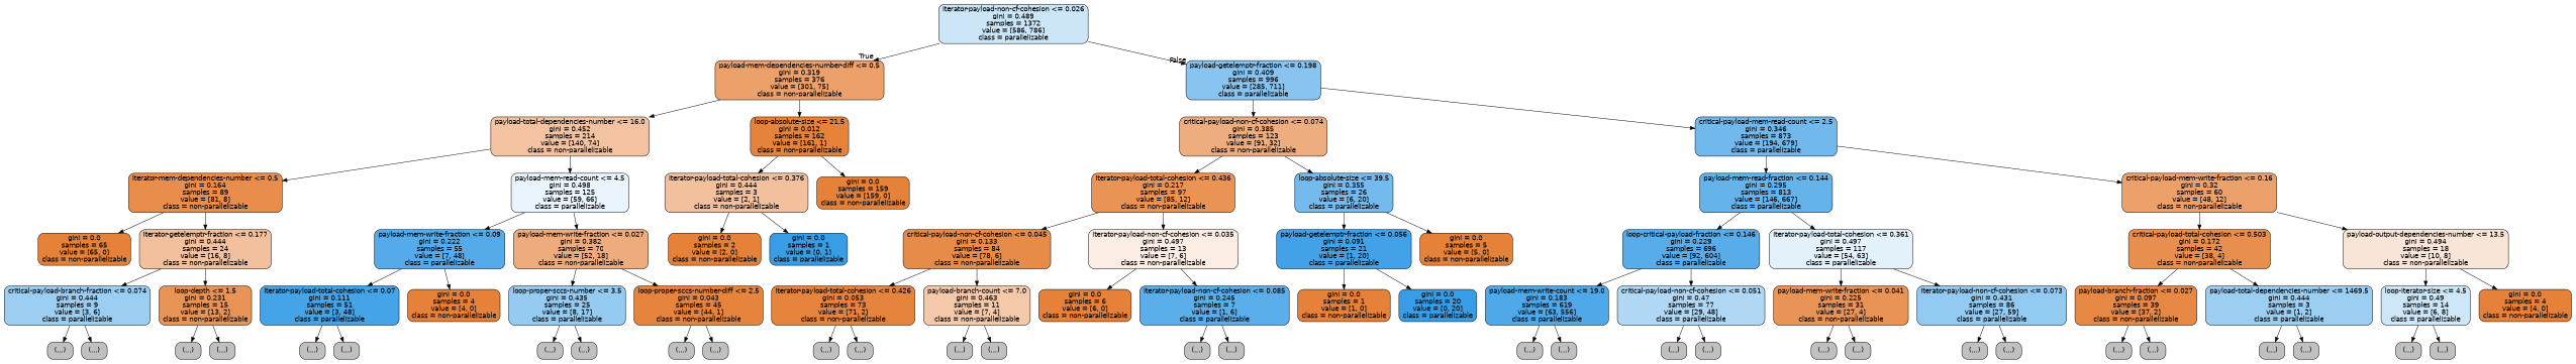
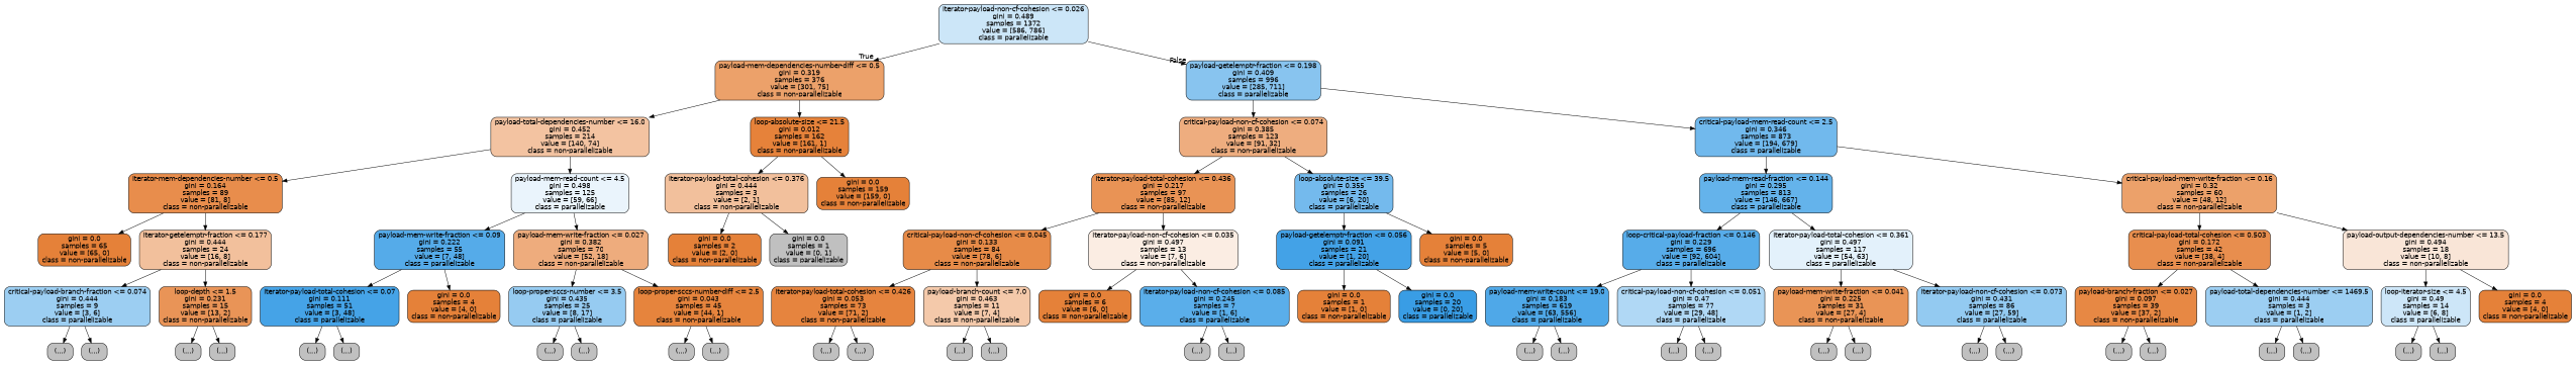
  digraph {
    node [color=black fillcolor="#C0C0C0" fontname=helvetica shape=box style="filled, rounded"]
    edge [fontname=helvetica]
    n1 [fillcolor="#399de541" label="iterator-payload-non-cf-cohesion <= 0.026\ngini = 0.489\nsamples = 1372\nvalue = [586, 786]\nclass = parallelizable"]
    n2 [fillcolor="#e58139bf" label="payload-mem-dependencies-number-diff <= 0.5\ngini = 0.319\nsamples = 376\nvalue = [301, 75]\nclass = non-parallelizable"]
    n3 [fillcolor="#399de599" label="payload-getelemptr-fraction <= 0.198\ngini = 0.409\nsamples = 996\nvalue = [285, 711]\nclass = parallelizable"]
    n4 [fillcolor="#e5813978" label="payload-total-dependencies-number <= 16.0\ngini = 0.452\nsamples = 214\nvalue = [140, 74]\nclass = non-parallelizable"]
    n5 [fillcolor="#e58139fd" label="loop-absolute-size <= 21.5\ngini = 0.012\nsamples = 162\nvalue = [161, 1]\nclass = non-parallelizable"]
    n6 [fillcolor="#e58139e6" label="iterator-mem-dependencies-number <= 0.5\ngini = 0.164\nsamples = 89\nvalue = [81, 8]\nclass = non-parallelizable"]
    n7 [fillcolor="#399de51b" label="payload-mem-read-count <= 4.5\ngini = 0.498\nsamples = 125\nvalue = [59, 66]\nclass = parallelizable"]
    n8 [fillcolor="#e58139ff" label="gini = 0.0\nsamples = 65\nvalue = [65, 0]\nclass = non-parallelizable"]
    n9 [fillcolor="#e581397f" label="iterator-getelemptr-fraction <= 0.177\ngini = 0.444\nsamples = 24\nvalue = [16, 8]\nclass = non-parallelizable"]
    n10 [fillcolor="#399de57f" label="critical-payload-branch-fraction <= 0.074\ngini = 0.444\nsamples = 9\nvalue = [3, 6]\nclass = parallelizable"]
    n11 [fillcolor="#e58139d8" label="loop-depth <= 1.5\ngini = 0.231\nsamples = 15\nvalue = [13, 2]\nclass = non-parallelizable"]
    n12 [label="(...)"]
    n13 [label="(...)"]
    n14 [label="(...)"]
    n15 [label="(...)"]
    n16 [fillcolor="#399de5da" label="payload-mem-write-fraction <= 0.09\ngini = 0.222\nsamples = 55\nvalue = [7, 48]\nclass = parallelizable"]
    n17 [fillcolor="#e58139a7" label="payload-mem-write-fraction <= 0.027\ngini = 0.382\nsamples = 70\nvalue = [52, 18]\nclass = non-parallelizable"]
    n18 [fillcolor="#399de5ef" label="iterator-payload-total-cohesion <= 0.07\ngini = 0.111\nsamples = 51\nvalue = [3, 48]\nclass = parallelizable"]
    n19 [fillcolor="#e58139ff" label="gini = 0.0\nsamples = 4\nvalue = [4, 0]\nclass = non-parallelizable"]
    n20 [label="(...)"]
    n21 [label="(...)"]
    n22 [fillcolor="#399de587" label="loop-proper-sccs-number <= 3.5\ngini = 0.435\nsamples = 25\nvalue = [8, 17]\nclass = parallelizable"]
    n23 [fillcolor="#e58139f9" label="loop-proper-sccs-number-diff <= 2.5\ngini = 0.043\nsamples = 45\nvalue = [44, 1]\nclass = non-parallelizable"]
    n24 [label="(...)"]
    n25 [label="(...)"]
    n26 [label="(...)"]
    n27 [label="(...)"]
    n28 [fillcolor="#e581397f" label="iterator-payload-total-cohesion <= 0.376\ngini = 0.444\nsamples = 3\nvalue = [2, 1]\nclass = non-parallelizable"]
    n29 [fillcolor="#e58139ff" label="gini = 0.0\nsamples = 159\nvalue = [159, 0]\nclass = non-parallelizable"]
    n30 [fillcolor="#e58139ff" label="gini = 0.0\nsamples = 2\nvalue = [2, 0]\nclass = non-parallelizable"]
-   n31 [fillcolor="#399de5ff" label="gini = 0.0\nsamples = 1\nvalue = [0, 1]\nclass = parallelizable"]
+   n31 [label="gini = 0.0\nsamples = 1\nvalue = [0, 1]\nclass = parallelizable"]
    n32 [fillcolor="#e58139a5" label="critical-payload-non-cf-cohesion <= 0.074\ngini = 0.385\nsamples = 123\nvalue = [91, 32]\nclass = non-parallelizable"]
    n33 [fillcolor="#399de5b6" label="critical-payload-mem-read-count <= 2.5\ngini = 0.346\nsamples = 873\nvalue = [194, 679]\nclass = parallelizable"]
    n34 [fillcolor="#e58139db" label="iterator-payload-total-cohesion <= 0.436\ngini = 0.217\nsamples = 97\nvalue = [85, 12]\nclass = non-parallelizable"]
    n35 [fillcolor="#399de5b3" label="loop-absolute-size <= 39.5\ngini = 0.355\nsamples = 26\nvalue = [6, 20]\nclass = parallelizable"]
    n36 [fillcolor="#e58139eb" label="critical-payload-non-cf-cohesion <= 0.045\ngini = 0.133\nsamples = 84\nvalue = [78, 6]\nclass = non-parallelizable"]
    n37 [fillcolor="#e5813924" label="iterator-payload-non-cf-cohesion <= 0.035\ngini = 0.497\nsamples = 13\nvalue = [7, 6]\nclass = non-parallelizable"]
    n38 [fillcolor="#e58139f8" label="iterator-payload-total-cohesion <= 0.426\ngini = 0.053\nsamples = 73\nvalue = [71, 2]\nclass = non-parallelizable"]
    n39 [fillcolor="#e581396d" label="payload-branch-count <= 7.0\ngini = 0.463\nsamples = 11\nvalue = [7, 4]\nclass = non-parallelizable"]
    n40 [label="(...)"]
    n41 [label="(...)"]
    n42 [label="(...)"]
    n43 [label="(...)"]
    n44 [fillcolor="#e58139ff" label="gini = 0.0\nsamples = 6\nvalue = [6, 0]\nclass = non-parallelizable"]
    n45 [fillcolor="#399de5d4" label="iterator-payload-non-cf-cohesion <= 0.085\ngini = 0.245\nsamples = 7\nvalue = [1, 6]\nclass = parallelizable"]
    n46 [label="(...)"]
    n47 [label="(...)"]
    n48 [fillcolor="#399de5f2" label="payload-getelemptr-fraction <= 0.056\ngini = 0.091\nsamples = 21\nvalue = [1, 20]\nclass = parallelizable"]
    n49 [fillcolor="#e58139ff" label="gini = 0.0\nsamples = 5\nvalue = [5, 0]\nclass = non-parallelizable"]
    n50 [fillcolor="#e58139ff" label="gini = 0.0\nsamples = 1\nvalue = [1, 0]\nclass = non-parallelizable"]
    n51 [fillcolor="#399de5ff" label="gini = 0.0\nsamples = 20\nvalue = [0, 20]\nclass = parallelizable"]
    n52 [fillcolor="#399de5c7" label="payload-mem-read-fraction <= 0.144\ngini = 0.295\nsamples = 813\nvalue = [146, 667]\nclass = parallelizable"]
    n53 [fillcolor="#e58139bf" label="critical-payload-mem-write-fraction <= 0.16\ngini = 0.32\nsamples = 60\nvalue = [48, 12]\nclass = non-parallelizable"]
    n54 [fillcolor="#399de5d8" label="loop-critical-payload-fraction <= 0.146\ngini = 0.229\nsamples = 696\nvalue = [92, 604]\nclass = parallelizable"]
    n55 [fillcolor="#399de524" label="iterator-payload-total-cohesion <= 0.361\ngini = 0.497\nsamples = 117\nvalue = [54, 63]\nclass = parallelizable"]
    n56 [fillcolor="#399de5e2" label="payload-mem-write-count <= 19.0\ngini = 0.183\nsamples = 619\nvalue = [63, 556]\nclass = parallelizable"]
    n57 [fillcolor="#399de565" label="critical-payload-non-cf-cohesion <= 0.051\ngini = 0.47\nsamples = 77\nvalue = [29, 48]\nclass = parallelizable"]
    n58 [label="(...)"]
    n59 [label="(...)"]
    n60 [label="(...)"]
    n61 [label="(...)"]
    n62 [fillcolor="#e58139d9" label="payload-mem-write-fraction <= 0.041\ngini = 0.225\nsamples = 31\nvalue = [27, 4]\nclass = non-parallelizable"]
    n63 [fillcolor="#399de58a" label="iterator-payload-non-cf-cohesion <= 0.073\ngini = 0.431\nsamples = 86\nvalue = [27, 59]\nclass = parallelizable"]
    n64 [label="(...)"]
    n65 [label="(...)"]
    n66 [label="(...)"]
    n67 [label="(...)"]
    n68 [fillcolor="#e58139e4" label="critical-payload-total-cohesion <= 0.503\ngini = 0.172\nsamples = 42\nvalue = [38, 4]\nclass = non-parallelizable"]
    n69 [fillcolor="#e5813933" label="payload-output-dependencies-number <= 13.5\ngini = 0.494\nsamples = 18\nvalue = [10, 8]\nclass = non-parallelizable"]
    n70 [fillcolor="#e58139f1" label="payload-branch-fraction <= 0.027\ngini = 0.097\nsamples = 39\nvalue = [37, 2]\nclass = non-parallelizable"]
    n71 [fillcolor="#399de57f" label="payload-total-dependencies-number <= 1469.5\ngini = 0.444\nsamples = 3\nvalue = [1, 2]\nclass = parallelizable"]
    n72 [label="(...)"]
    n73 [label="(...)"]
    n74 [label="(...)"]
    n75 [label="(...)"]
    n76 [fillcolor="#399de540" label="loop-iterator-size <= 4.5\ngini = 0.49\nsamples = 14\nvalue = [6, 8]\nclass = parallelizable"]
    n77 [fillcolor="#e58139ff" label="gini = 0.0\nsamples = 4\nvalue = [4, 0]\nclass = non-parallelizable"]
    n78 [label="(...)"]
    n79 [label="(...)"]
    n1 -> n2 [headlabel=True labelangle=45 labeldistance=2.5]
    n1 -> n3 [headlabel=False labelangle=-45 labeldistance=2.5]
    n2 -> n4
    n2 -> n5
    n3 -> n32
    n3 -> n33
    n4 -> n6
    n4 -> n7
    n5 -> n28
    n5 -> n29
    n6 -> n8
    n6 -> n9
    n7 -> n16
    n7 -> n17
    n9 -> n10
    n9 -> n11
    n10 -> n12
    n10 -> n13
    n11 -> n14
    n11 -> n15
    n16 -> n18
    n16 -> n19
    n17 -> n22
    n17 -> n23
    n18 -> n20
    n18 -> n21
    n22 -> n24
    n22 -> n25
    n23 -> n26
    n23 -> n27
    n28 -> n30
    n28 -> n31
    n32 -> n34
    n32 -> n35
    n33 -> n52
    n33 -> n53
    n34 -> n36
    n34 -> n37
    n35 -> n48
    n35 -> n49
    n36 -> n38
    n36 -> n39
    n37 -> n44
    n37 -> n45
    n38 -> n40
    n38 -> n41
    n39 -> n42
    n39 -> n43
    n45 -> n46
    n45 -> n47
    n48 -> n50
    n48 -> n51
    n52 -> n54
    n52 -> n55
    n53 -> n68
    n53 -> n69
    n54 -> n56
    n54 -> n57
    n55 -> n62
    n55 -> n63
    n56 -> n58
    n56 -> n59
    n57 -> n60
    n57 -> n61
    n62 -> n64
    n62 -> n65
    n63 -> n66
    n63 -> n67
    n68 -> n70
    n68 -> n71
    n69 -> n76
    n69 -> n77
    n70 -> n72
    n70 -> n73
    n71 -> n74
    n71 -> n75
    n76 -> n78
    n76 -> n79
  }
